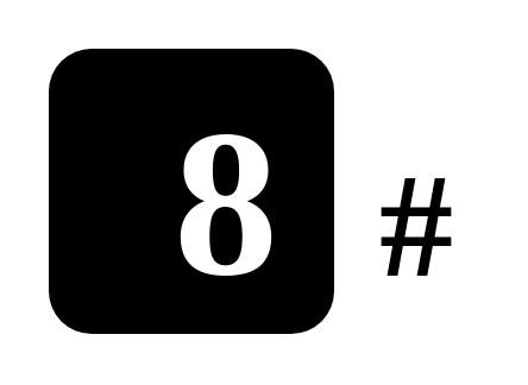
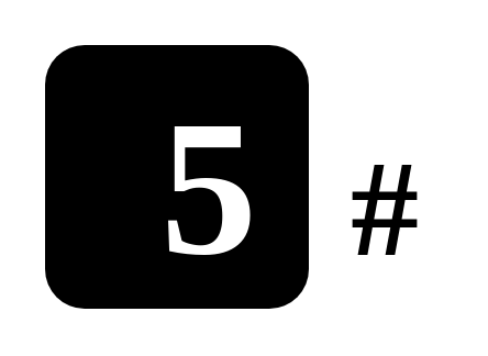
  <mxCell id="0" />
  <mxCell id="1" parent="0" />
  <mxCell id="2" value="" style="rounded=1;whiteSpace=wrap;html=1;fontSize=88;fillColor=#000000;strokeColor=none;" parent="1" vertex="1"><mxGeometry x="20" y="20" width="120" height="120" as="geometry" /></mxCell>
- <mxCell id="3" value="&lt;font face=&quot;Tahoma&quot; size=&quot;1&quot; color=&quot;#ffffff&quot; style=&quot;&quot;&gt;&lt;b style=&quot;font-size: 88px;&quot;&gt;8&lt;/b&gt;&lt;/font&gt;" style="text;html=1;strokeColor=none;fillColor=none;align=center;verticalAlign=middle;whiteSpace=wrap;rounded=0;" parent="1" vertex="1"><mxGeometry x="60" y="40" width="70" height="90" as="geometry" /></mxCell>
+ <mxCell id="3" value="&lt;font face=&quot;Tahoma&quot; size=&quot;1&quot; color=&quot;#ffffff&quot; style=&quot;&quot;&gt;&lt;b style=&quot;font-size: 88px;&quot;&gt;5&lt;/b&gt;&lt;/font&gt;" style="text;html=1;strokeColor=none;fillColor=none;align=center;verticalAlign=middle;whiteSpace=wrap;rounded=0;" parent="1" vertex="1"><mxGeometry x="60" y="40" width="70" height="90" as="geometry" /></mxCell>
  <mxCell id="4" value="&lt;font size=&quot;1&quot; color=&quot;#000000&quot;&gt;&lt;b style=&quot;font-size: 62px;&quot;&gt;#&lt;/b&gt;&lt;/font&gt;" style="text;html=1;strokeColor=none;fillColor=none;align=center;verticalAlign=middle;whiteSpace=wrap;rounded=0;labelBackgroundColor=none;fontFamily=Tahoma;fontSize=48;fontColor=#FFFFFF;" vertex="1" parent="1"><mxGeometry x="150" y="80" width="50" height="30" as="geometry" /></mxCell>
